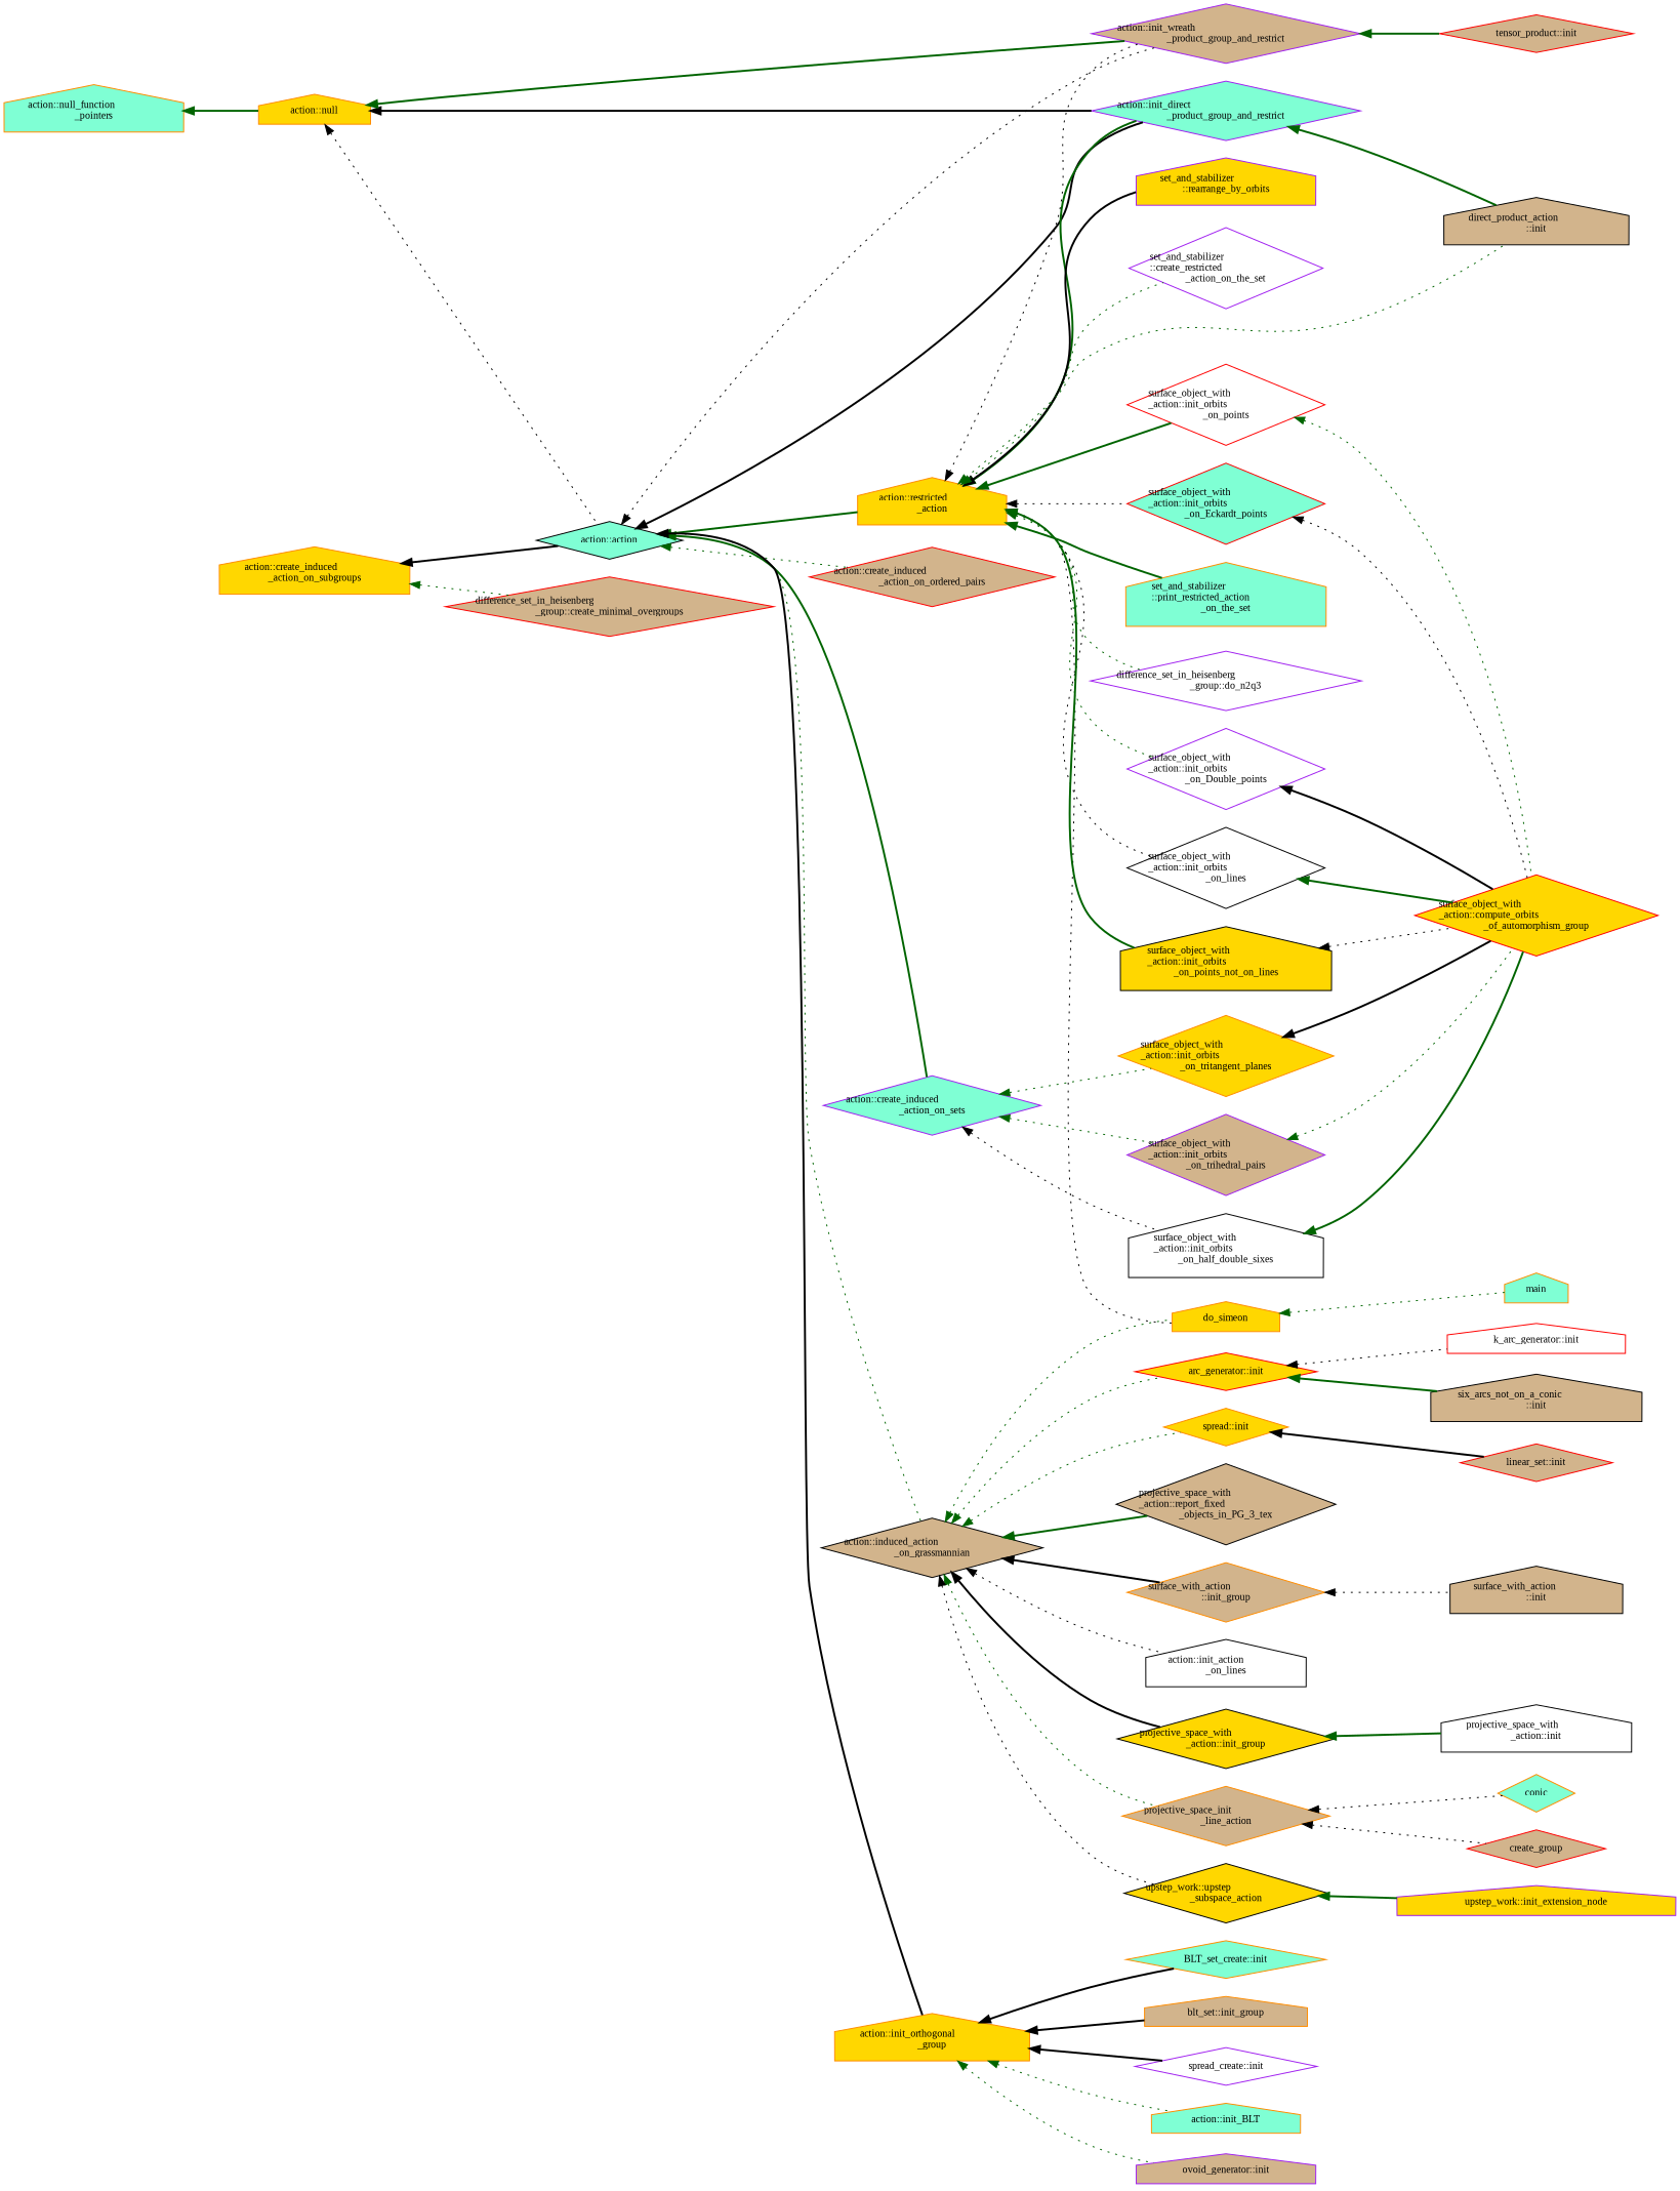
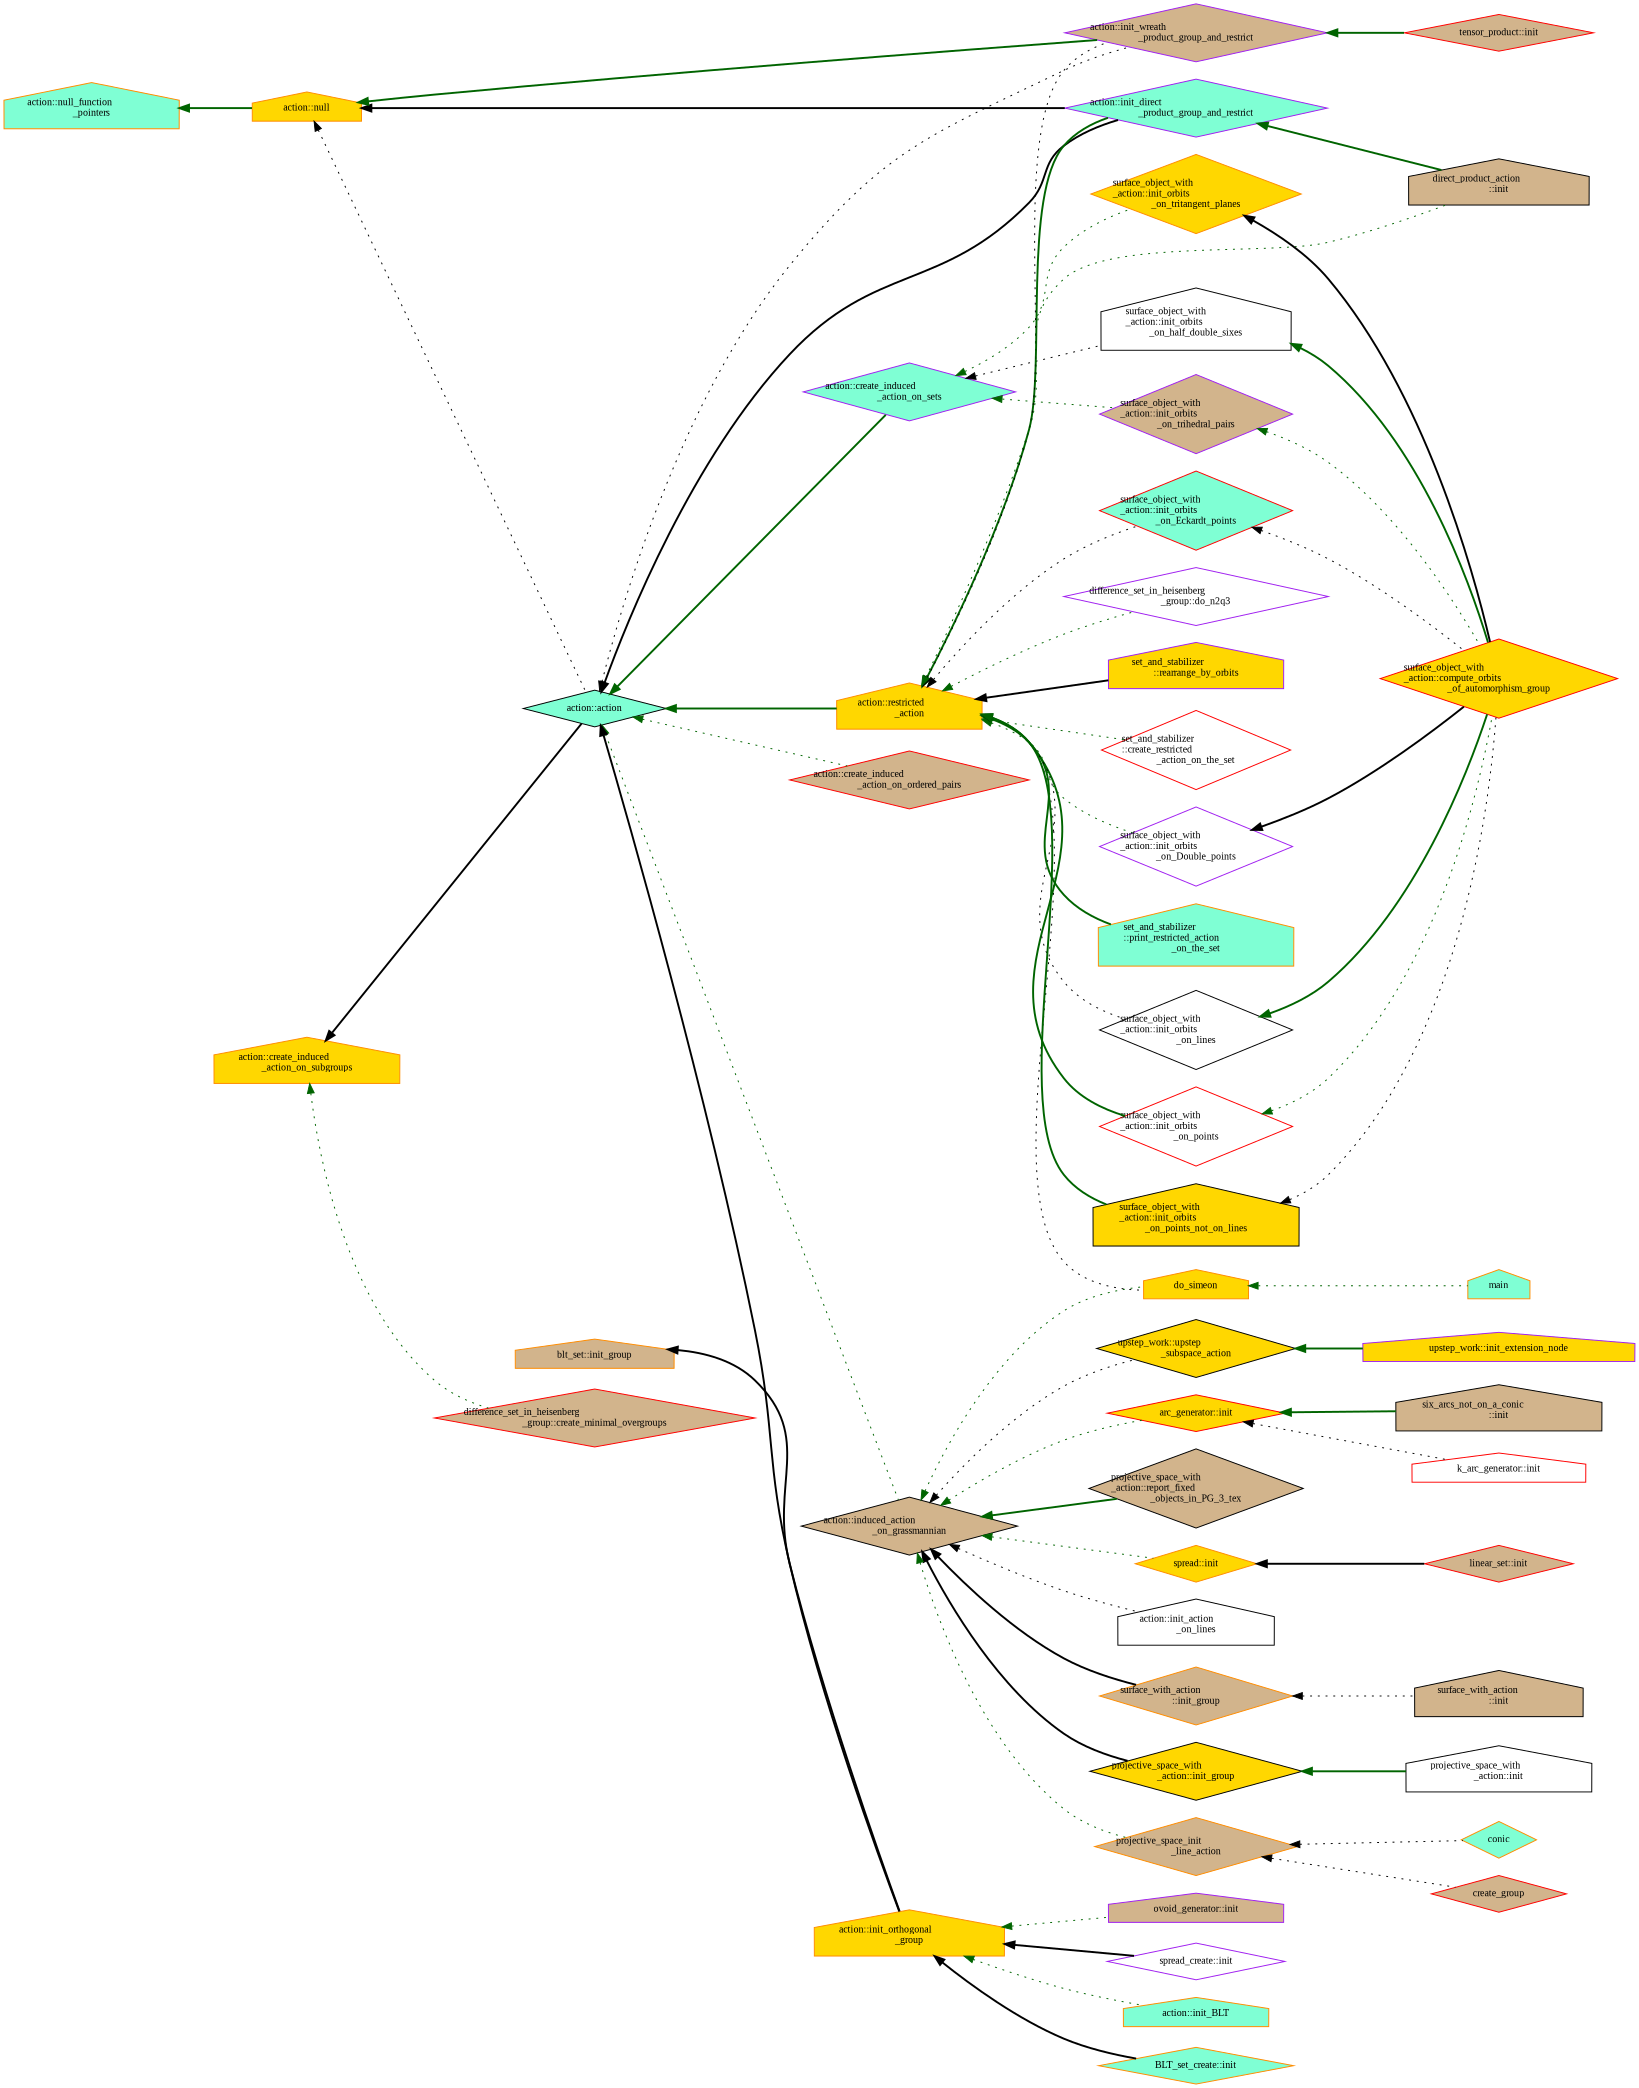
  digraph {
    fontname="Liberation Serif"
    rankdir=LR
    node [color=darkorange fillcolor=tan fontname="Liberation Serif" fontsize=10 shape=diamond style=filled]
    edge [color=darkgreen dir=back fontname="Liberation Serif" fontsize=10 labelfontname=Helvetica labelfontsize=10 style=dotted]
    n1 [fillcolor=aquamarine fontcolor=black height=0.2 label="action::null_function\l_pointers" shape=house width=0.4]
    n2 [fillcolor=gold height=0.2 label="action::null" shape=house width=0.4]
    n3 [color=black fillcolor=aquamarine height=0.2 label="action::action" width=0.4]
    n4 [color=purple fillcolor=aquamarine height=0.2 label="action::init_direct\l_product_group_and_restrict" width=0.4]
    n5 [color=purple height=0.2 label="action::init_wreath\l_product_group_and_restrict" width=0.4]
    n6 [color=black height=0.2 label="action::induced_action\l_on_grassmannian" width=0.4]
    n7 [color=purple fillcolor=aquamarine height=0.2 label="action::create_induced\l_action_on_sets" width=0.4]
    n8 [fillcolor=gold height=0.2 label="action::restricted\l_action" shape=house width=0.4]
    n9 [color=red height=0.2 label="action::create_induced\l_action_on_ordered_pairs" width=0.4]
    n10 [fillcolor=gold height=0.2 label="action::init_orthogonal\l_group" shape=house width=0.4]
    n11 [color=black height=0.2 label="direct_product_action\l::init" shape=house width=0.4]
    n12 [color=red height=0.2 label="tensor_product::init" width=0.4]
    n13 [fillcolor=gold height=0.2 label=do_simeon shape=house width=0.4]
    n14 [color=black fillcolor=gold height=0.2 label="projective_space_with\l_action::init_group" width=0.4]
    n15 [color=black height=0.2 label="projective_space_with\l_action::report_fixed\l_objects_in_PG_3_tex" width=0.4]
    n16 [height=0.2 label="projective_space_init\l_line_action" width=0.4]
    n17 [color=black fillcolor=white height=0.2 label="action::init_action\l_on_lines" shape=house width=0.4]
    n18 [color=black fillcolor=gold height=0.2 label="upstep_work::upstep\l_subspace_action" width=0.4]
    n19 [color=red fillcolor=gold height=0.2 label="arc_generator::init" width=0.4]
    n20 [fillcolor=gold height=0.2 label="spread::init" width=0.4]
    n21 [height=0.2 label="surface_with_action\l::init_group" width=0.4]
    n22 [color=black fillcolor=white height=0.2 label="surface_object_with\l_action::init_orbits\l_on_half_double_sixes" shape=house width=0.4]
    n23 [fillcolor=gold height=0.2 label="surface_object_with\l_action::init_orbits\l_on_tritangent_planes" width=0.4]
    n24 [color=purple height=0.2 label="surface_object_with\l_action::init_orbits\l_on_trihedral_pairs" width=0.4]
    n25 [fillcolor=gold height=0.2 label="action::create_induced\l_action_on_subgroups" shape=house width=0.4]
    n26 [color=red height=0.2 label="difference_set_in_heisenberg\l_group::create_minimal_overgroups" width=0.4]
    n27 [color=purple fillcolor=white height=0.2 label="difference_set_in_heisenberg\l_group::do_n2q3" width=0.4]
    n28 [color=purple fillcolor=gold height=0.2 label="set_and_stabilizer\l::rearrange_by_orbits" shape=house width=0.4]
-   n29 [color=purple fillcolor=white height=0.2 label="set_and_stabilizer\l::create_restricted\l_action_on_the_set" width=0.4]
+   n29 [color=red fillcolor=white height=0.2 label="set_and_stabilizer\l::create_restricted\l_action_on_the_set" width=0.4]
    n30 [fillcolor=aquamarine height=0.2 label="set_and_stabilizer\l::print_restricted_action\l_on_the_set" shape=house width=0.4]
    n31 [color=red fillcolor=white height=0.2 label="surface_object_with\l_action::init_orbits\l_on_points" width=0.4]
    n32 [color=red fillcolor=aquamarine height=0.2 label="surface_object_with\l_action::init_orbits\l_on_Eckardt_points" width=0.4]
    n33 [color=purple fillcolor=white height=0.2 label="surface_object_with\l_action::init_orbits\l_on_Double_points" width=0.4]
    n34 [color=black fillcolor=white height=0.2 label="surface_object_with\l_action::init_orbits\l_on_lines" width=0.4]
    n35 [color=black fillcolor=gold height=0.2 label="surface_object_with\l_action::init_orbits\l_on_points_not_on_lines" shape=house width=0.4]
    n36 [height=0.2 label="blt_set::init_group" shape=house width=0.4]
    n37 [color=purple height=0.2 label="ovoid_generator::init" shape=house width=0.4]
    n38 [color=purple fillcolor=white height=0.2 label="spread_create::init" width=0.4]
    n39 [fillcolor=aquamarine height=0.2 label="action::init_BLT" shape=house width=0.4]
    n40 [fillcolor=aquamarine height=0.2 label="BLT_set_create::init" width=0.4]
    n41 [fillcolor=aquamarine height=0.2 label=main shape=house width=0.4]
    n42 [color=black fillcolor=white height=0.2 label="projective_space_with\l_action::init" shape=house width=0.4]
    n43 [fillcolor=aquamarine height=0.2 label=conic width=0.4]
    n44 [color=red height=0.2 label=create_group width=0.4]
    n45 [color=purple fillcolor=gold height=0.2 label="upstep_work::init_extension_node" shape=house width=0.4]
    n46 [color=red fillcolor=white height=0.2 label="k_arc_generator::init" shape=house width=0.4]
    n47 [color=black height=0.2 label="six_arcs_not_on_a_conic\l::init" shape=house width=0.4]
    n48 [color=red height=0.2 label="linear_set::init" width=0.4]
    n49 [color=black height=0.2 label="surface_with_action\l::init" shape=house width=0.4]
    n50 [color=red fillcolor=gold height=0.2 label="surface_object_with\l_action::compute_orbits\l_of_automorphism_group" width=0.4]
    n1 -> n2 [style=bold]
    n2 -> n3 [color=black]
    n2 -> n4 [color=black style=bold]
    n2 -> n5 [style=bold]
    n3 -> n4 [color=black style=bold]
    n3 -> n5 [color=black]
    n3 -> n6
    n3 -> n7 [style=bold]
    n3 -> n8 [style=bold]
    n3 -> n9
    n3 -> n10 [color=black style=bold]
    n4 -> n11 [style=bold]
    n5 -> n12 [style=bold]
    n6 -> n13
    n6 -> n14 [color=black style=bold]
    n6 -> n15 [style=bold]
    n6 -> n16
    n6 -> n17 [color=black]
    n6 -> n18 [color=black]
    n6 -> n19
    n6 -> n20
    n6 -> n21 [color=black style=bold]
    n7 -> n22 [color=black]
    n7 -> n23
    n7 -> n24
    n8 -> n4 [style=bold]
    n8 -> n5 [color=black]
    n8 -> n11
    n8 -> n13 [color=black]
    n8 -> n27
    n8 -> n28 [color=black style=bold]
    n8 -> n29
    n8 -> n30 [style=bold]
    n8 -> n31 [style=bold]
    n8 -> n32 [color=black]
    n8 -> n33
    n8 -> n34 [color=black]
    n8 -> n35 [style=bold]
-   n10 -> n36 [color=black style=bold]
+   n36 -> n10 [color=black style=bold]
    n10 -> n37
    n10 -> n38 [color=black style=bold]
    n10 -> n39
    n10 -> n40 [color=black style=bold]
    n13 -> n41
    n14 -> n42 [style=bold]
    n16 -> n43 [color=black]
    n16 -> n44 [color=black]
    n18 -> n45 [style=bold]
    n19 -> n46 [color=black]
    n19 -> n47 [style=bold]
    n20 -> n48 [color=black style=bold]
    n21 -> n49 [color=black]
    n22 -> n50 [style=bold]
    n23 -> n50 [color=black style=bold]
    n24 -> n50
    n25 -> n3 [color=black style=bold]
    n25 -> n26
    n31 -> n50
    n32 -> n50 [color=black]
    n33 -> n50 [color=black style=bold]
    n34 -> n50 [style=bold]
    n35 -> n50 [color=black]
  }
